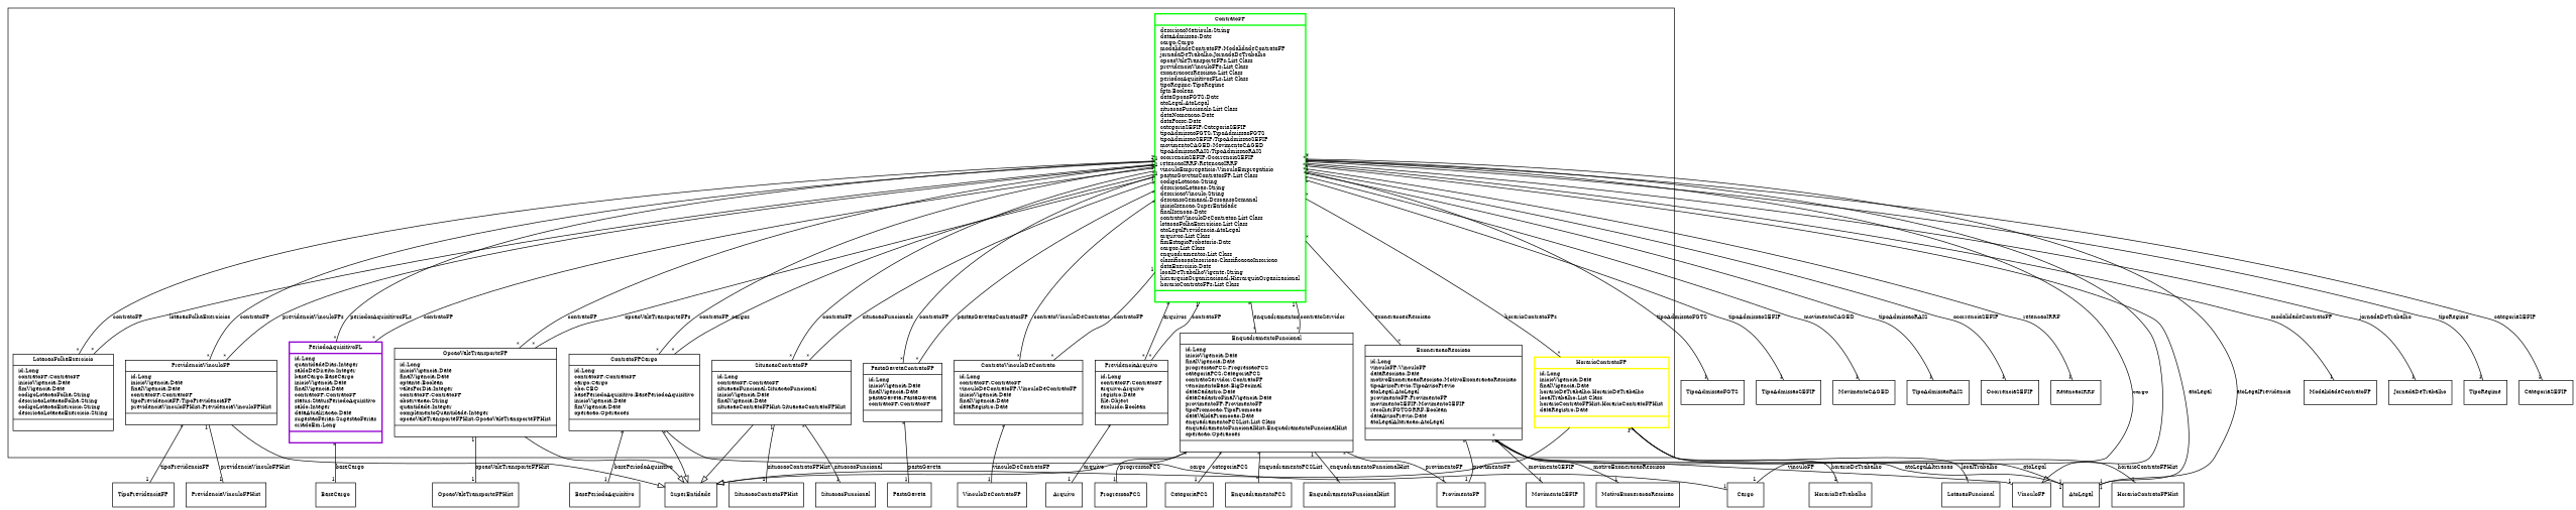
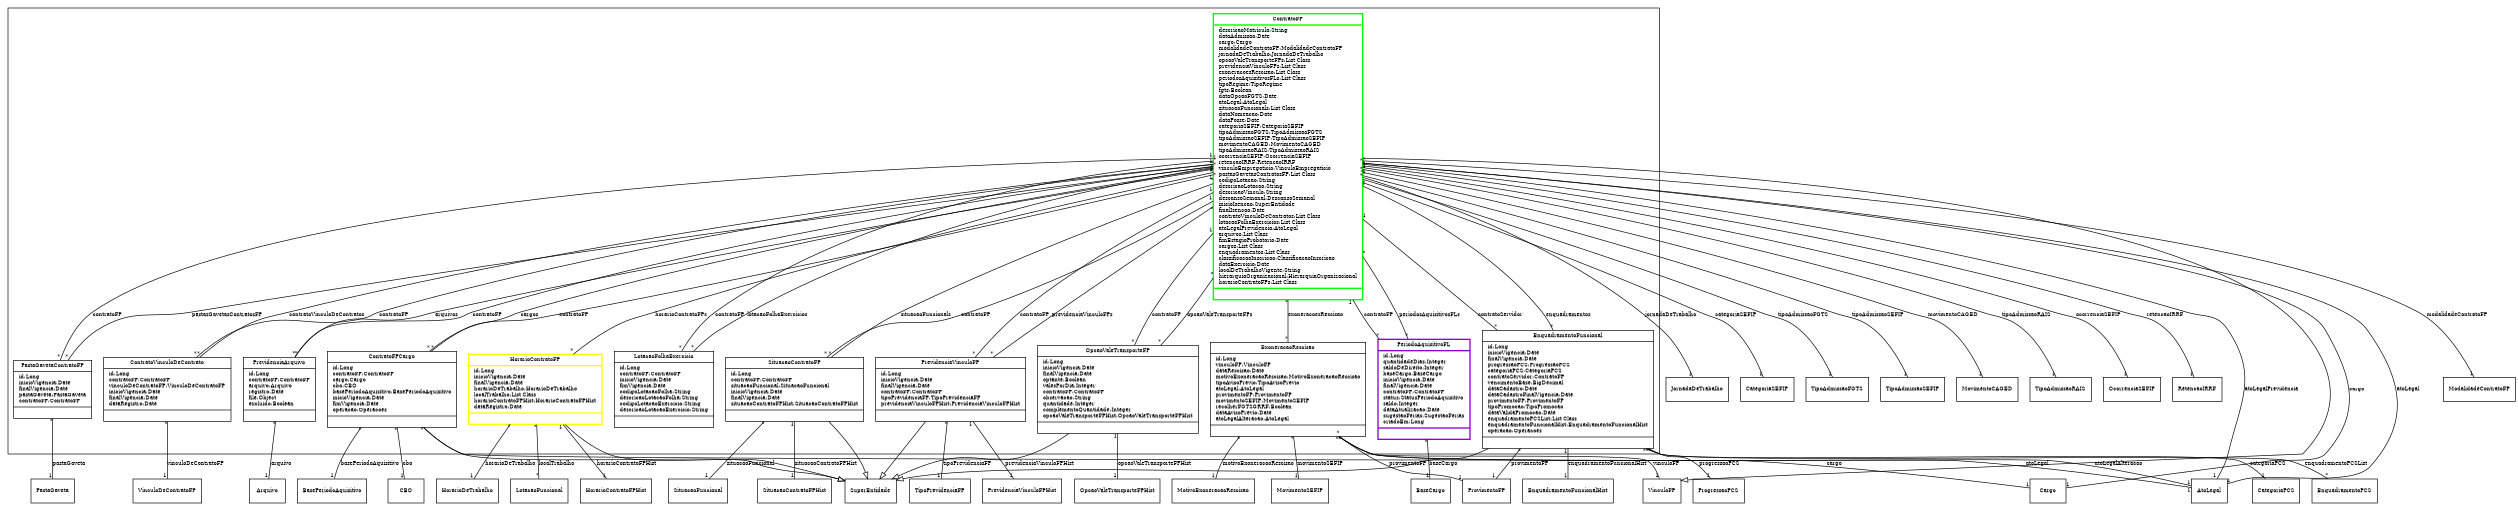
  digraph {
    fontname="Times-Roman"
    fontsize=8
    node [fontname="Times-Roman" fontsize=8 shape=record]
    edge [arrowhead=none fontname="Times-Roman" fontsize=8 headlabel=1 taillabel="*"]
    n1 [color="#00FF00" label="{ContratoFP|descricaoMatricula:String\ldataAdmissao:Date\lcargo:Cargo\lmodalidadeContratoFP:ModalidadeContratoFP\ljornadaDeTrabalho:JornadaDeTrabalho\lopcaoValeTransporteFPs:List Class\lprevidenciaVinculoFPs:List Class\lexoneracoesRescisao:List Class\lperiodosAquisitivosFLs:List Class\ltipoRegime:TipoRegime\lfgts:Boolean\ldataOpcaoFGTS:Date\latoLegal:AtoLegal\lsituacaoFuncionals:List Class\ldataNomeacao:Date\ldataPosse:Date\lcategoriaSEFIP:CategoriaSEFIP\ltipoAdmissaoFGTS:TipoAdmissaoFGTS\ltipoAdmissaoSEFIP:TipoAdmissaoSEFIP\lmovimentoCAGED:MovimentoCAGED\ltipoAdmissaoRAIS:TipoAdmissaoRAIS\locorrenciaSEFIP:OcorrenciaSEFIP\lretencaoIRRF:RetencaoIRRF\lvinculoEmpregaticio:VinculoEmpregaticio\lpastasGavetasContratosFP:List Class\lcodigoLotacao:String\ldescricaoLotacao:String\ldescricaoVinculo:String\ldescansoSemanal:DescansoSemanal\linicioIsencao:SuperEntidade\lfinalIsencao:Date\lcontratoVinculoDeContratos:List Class\llotacaoFolhaExercicios:List Class\latoLegalPrevidencia:AtoLegal\larquivos:List Class\lfimEstagioProbatorio:Date\lcargos:List Class\lenquadramentos:List Class\lclassificacaoInscricao:ClassificacaoInscricao\ldataExercicio:Date\llocalDeTrabalhoVigente:String\lhierarquiaOrganizacional:HierarquiaOrganizacional\lhorarioContratoFPs:List Class\l|\l}" style=bold]
    n2 [label="{OpcaoValeTransporteFP|id:Long\linicioVigencia:Date\lfinalVigencia:Date\loptante:Boolean\lvalesPorDia:Integer\lcontratoFP:ContratoFP\lobservacao:String\lquantidade:Integer\lcomplementoQuantidade:Integer\lopcaoValeTransporteFPHist:OpcaoValeTransporteFPHist\l|\l}"]
    n3 [label="{PrevidenciaVinculoFP|id:Long\linicioVigencia:Date\lfinalVigencia:Date\lcontratoFP:ContratoFP\ltipoPrevidenciaFP:TipoPrevidenciaFP\lprevidenciaVinculoFPHist:PrevidenciaVinculoFPHist\l|\l}"]
    n4 [label="{ExoneracaoRescisao|id:Long\lvinculoFP:VinculoFP\ldataRescisao:Date\lmotivoExoneracaoRescisao:MotivoExoneracaoRescisao\ltipoAvisoPrevio:TipoAvisoPrevio\latoLegal:AtoLegal\lprovimentoFP:ProvimentoFP\lmovimentoSEFIP:MovimentoSEFIP\lrecolherFGTSGRRF:Boolean\ldataAvisoPrevio:Date\latoLegalAlteracao:AtoLegal\l|\l}"]
    n5 [color="#9400D3" label="{PeriodoAquisitivoFL|id:Long\lquantidadeDias:Integer\lsaldoDeDireito:Integer\lbaseCargo:BaseCargo\linicioVigencia:Date\lfinalVigencia:Date\lcontratoFP:ContratoFP\lstatus:StatusPeriodoAquisitivo\lsaldo:Integer\ldataAtualizacao:Date\lsugestaoFerias:SugestaoFerias\lcriadoEm:Long\l|\l}" style=bold]
    n6 [label="{SituacaoContratoFP|id:Long\lcontratoFP:ContratoFP\lsituacaoFuncional:SituacaoFuncional\linicioVigencia:Date\lfinalVigencia:Date\lsituacaoContratoFPHist:SituacaoContratoFPHist\l|\l}"]
    n7 [label="{PastaGavetaContratoFP|id:Long\linicioVigencia:Date\lfinalVigencia:Date\lpastaGaveta:PastaGaveta\lcontratoFP:ContratoFP\l|\l}"]
    n8 [label="{ContratoVinculoDeContrato|id:Long\lcontratoFP:ContratoFP\lvinculoDeContratoFP:VinculoDeContratoFP\linicioVigencia:Date\lfinalVigencia:Date\ldataRegistro:Date\l|\l}"]
    n9 [label="{LotacaoFolhaExercicio|id:Long\lcontratoFP:ContratoFP\linicioVigencia:Date\lfimVigencia:Date\lcodigoLotacaoFolha:String\ldescricaoLotacaoFolha:String\lcodigoLotacaoExercicio:String\ldescricaoLotacaoExercicio:String\l|\l}"]
    n10 [label="{PrevidenciaArquivo|id:Long\lcontratoFP:ContratoFP\larquivo:Arquivo\lregistro:Date\lfile:Object\lexcluido:Boolean\l|\l}"]
    n11 [label="{ContratoFPCargo|id:Long\lcontratoFP:ContratoFP\lcargo:Cargo\lcbo:CBO\lbasePeriodoAquisitivo:BasePeriodoAquisitivo\linicioVigencia:Date\lfimVigencia:Date\loperacao:Operacoes\l|\l}"]
    n12 [label="{EnquadramentoFuncional|id:Long\linicioVigencia:Date\lfinalVigencia:Date\lprogressaoPCS:ProgressaoPCS\lcategoriaPCS:CategoriaPCS\lcontratoServidor:ContratoFP\lvencimentoBase:BigDecimal\ldataCadastro:Date\ldataCadastroFinalVigencia:Date\lprovimentoFP:ProvimentoFP\ltipoPromocao:TipoPromocao\ldataValidaPromocao:Date\lenquadramentoPCSList:List Class\lenquadramentoFuncionalHist:EnquadramentoFuncionalHist\loperacao:Operacoes\l|\l}"]
    n13 [color="#FFFF00" label="{HorarioContratoFP|id:Long\linicioVigencia:Date\lfinalVigencia:Date\lhorarioDeTrabalho:HorarioDeTrabalho\llocalTrabalho:List Class\lhorarioContratoFPHist:HorarioContratoFPHist\ldataRegistro:Date\l|\l}" style=bold]
    Cargo
    ModalidadeContratoFP
    JornadaDeTrabalho
-   TipoRegime
    AtoLegal
    CategoriaSEFIP
    TipoAdmissaoFGTS
    TipoAdmissaoSEFIP
    MovimentoCAGED
    TipoAdmissaoRAIS
    OcorrenciaSEFIP
    RetencaoIRRF
    VinculoFP
    OpcaoValeTransporteFPHist
    SuperEntidade
    TipoPrevidenciaFP
    PrevidenciaVinculoFPHist
    MotivoExoneracaoRescisao
    ProvimentoFP
    MovimentoSEFIP
    BaseCargo
    SituacaoFuncional
    SituacaoContratoFPHist
    PastaGaveta
    VinculoDeContratoFP
    Arquivo
+   CBO
    BasePeriodoAquisitivo
    ProgressaoPCS
    CategoriaPCS
    EnquadramentoPCS
    EnquadramentoFuncionalHist
    HorarioDeTrabalho
    LotacaoFuncional
    HorarioContratoFPHist
    subgraph cluster_1 {
      n1
      n2
      n3
      n4
      n5
      n6
      n7
      n8
      n9
      n10
      n11
      n12
      n13
    }
    n1 -> n2 [headlabel="*" label=opcaoValeTransporteFPs]
    n1 -> n3 [headlabel="*" label=previdenciaVinculoFPs]
    n1 -> n4 [headlabel="*" label=exoneracoesRescisao]
    n1 -> n5 [headlabel="*" label=periodosAquisitivosFLs]
    n1 -> n6 [headlabel="*" label=situacaoFuncionals]
    n1 -> n7 [headlabel="*" label=pastasGavetasContratosFP]
    n1 -> n8 [headlabel="*" label=contratoVinculoDeContratos]
    n1 -> n9 [headlabel="*" label=lotacaoFolhaExercicios]
    n1 -> n10 [headlabel="*" label=arquivos]
    n1 -> n11 [headlabel="*" label=cargos]
    n1 -> n12 [headlabel="*" label=enquadramentos]
    n1 -> n13 [headlabel="*" label=horarioContratoFPs]
    n1 -> Cargo [label=cargo]
    n1 -> ModalidadeContratoFP [label=modalidadeContratoFP]
    n1 -> JornadaDeTrabalho [label=jornadaDeTrabalho]
-   n1 -> TipoRegime [label=tipoRegime]
    n1 -> AtoLegal [label=atoLegal taillabel=1]
    n1 -> AtoLegal [label=atoLegalPrevidencia]
    n1 -> CategoriaSEFIP [label=categoriaSEFIP]
    n1 -> TipoAdmissaoFGTS [label=tipoAdmissaoFGTS]
    n1 -> TipoAdmissaoSEFIP [label=tipoAdmissaoSEFIP]
    n1 -> MovimentoCAGED [label=movimentoCAGED]
    n1 -> TipoAdmissaoRAIS [label=tipoAdmissaoRAIS]
    n1 -> OcorrenciaSEFIP [label=ocorrenciaSEFIP]
    n1 -> RetencaoIRRF [label=retencaoIRRF]
    n1 -> VinculoFP [arrowhead=empty headlabel="" taillabel=""]
    n2 -> n1 [label=contratoFP]
    n2 -> OpcaoValeTransporteFPHist [label=opcaoValeTransporteFPHist taillabel=1]
    n2 -> SuperEntidade [arrowhead=empty headlabel="" taillabel=""]
    n3 -> n1 [label=contratoFP]
    n3 -> SuperEntidade [arrowhead=empty headlabel="" taillabel=""]
    n3 -> TipoPrevidenciaFP [label=tipoPrevidenciaFP]
    n3 -> PrevidenciaVinculoFPHist [label=previdenciaVinculoFPHist taillabel=1]
    n4 -> AtoLegal [label=atoLegal]
    n4 -> AtoLegal [label=atoLegalAlteracao]
    n4 -> VinculoFP [label=vinculoFP]
    n4 -> MotivoExoneracaoRescisao [label=motivoExoneracaoRescisao]
    n4 -> ProvimentoFP [label=provimentoFP]
    n4 -> MovimentoSEFIP [label=movimentoSEFIP]
    n5 -> n1 [label=contratoFP]
    n5 -> BaseCargo [label=baseCargo]
    n6 -> n1 [label=contratoFP]
    n6 -> SuperEntidade [arrowhead=empty headlabel="" taillabel=""]
    n6 -> SituacaoFuncional [label=situacaoFuncional]
    n6 -> SituacaoContratoFPHist [label=situacaoContratoFPHist taillabel=1]
    n7 -> n1 [label=contratoFP]
    n7 -> PastaGaveta [label=pastaGaveta]
    n8 -> n1 [label=contratoFP]
    n8 -> VinculoDeContratoFP [label=vinculoDeContratoFP]
    n9 -> n1 [label=contratoFP]
    n10 -> n1 [label=contratoFP]
    n10 -> Arquivo [label=arquivo]
    n11 -> n1 [label=contratoFP]
    n11 -> Cargo [label=cargo]
    n11 -> SuperEntidade [arrowhead=empty headlabel="" taillabel=""]
+   n11 -> CBO [label=cbo]
    n11 -> BasePeriodoAquisitivo [label=basePeriodoAquisitivo]
    n12 -> n1 [label=contratoServidor]
    n12 -> SuperEntidade [arrowhead=empty headlabel="" taillabel=""]
    n12 -> ProvimentoFP [label=provimentoFP]
    n12 -> ProgressaoPCS [label=progressaoPCS]
    n12 -> CategoriaPCS [label=categoriaPCS]
    n12 -> EnquadramentoPCS [headlabel="*" label=enquadramentoPCSList]
    n12 -> EnquadramentoFuncionalHist [label=enquadramentoFuncionalHist taillabel=1]
    n13 -> SuperEntidade [arrowhead=empty headlabel="" taillabel=""]
    n13 -> HorarioDeTrabalho [label=horarioDeTrabalho]
    n13 -> LotacaoFuncional [headlabel="*" label=localTrabalho]
    n13 -> HorarioContratoFPHist [label=horarioContratoFPHist taillabel=1]
  }
